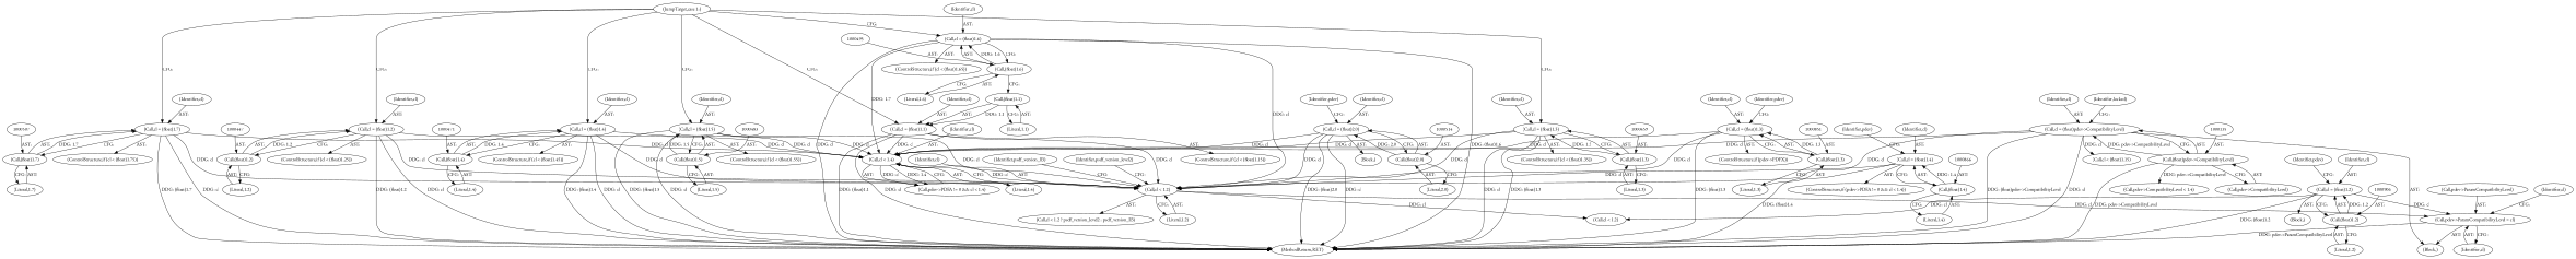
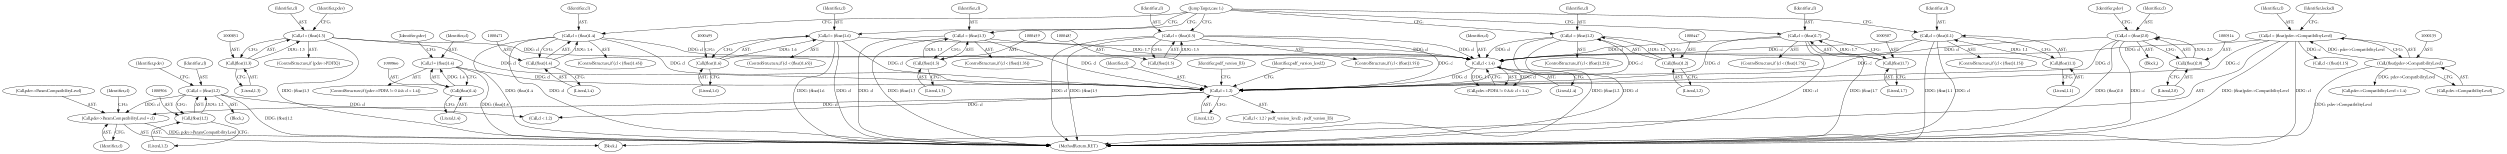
  digraph {
    fontname="EB Garamond"
    node [fontname="EB Garamond"]
    edge [fontname="EB Garamond"]
    n1 [label="(Call,pdev->ParamCompatibilityLevel = cl)"]
    n2 [label="(Block,)"]
    n3 [label="(MethodReturn,RET)"]
    n4 [label="(Identifier,cl)"]
    n5 [label="(Call,cl = (float)1.2)"]
    n6 [label="(Call,(float)1.2)"]
    n7 [label="(Call,cl < 1.2)"]
    n8 [label="(Block,)"]
    n9 [label="(Literal,1.2)"]
    n10 [label="(Call,cl < 1.2)"]
    n11 [label="(Call,cl < 1.2 ? psdf_version_level2 : psdf_version_ll3)"]
    n12 [label="(Literal,1.2)"]
    n13 [label="(Call,cl = (float)1.3)"]
    n14 [label="(Call,(float)1.3)"]
    n15 [label="(Call,cl < 1.4)"]
    n16 [label="(ControlStructure,if (pdev->PDFX))"]
    n17 [label="(Literal,1.3)"]
    n18 [label="(Call,pdev->PDFA != 0 && cl < 1.4)"]
    n19 [label="(Literal,1.4)"]
    n20 [label="(Call,cl = (float)1.3)"]
    n21 [label="(Call,(float)1.3)"]
    n22 [label="(ControlStructure,if (cl < (float)1.35))"]
    n23 [label="(Literal,1.3)"]
    n24 [label="(Call,cl = (float)1.6)"]
    n25 [label="(Call,(float)1.6)"]
    n26 [label="(ControlStructure,if (cl < (float)1.65))"]
    n27 [label="(Literal,1.6)"]
    n28 [label="(Call,cl = (float)1.4)"]
    n29 [label="(Call,(float)1.4)"]
    n30 [label="(ControlStructure,if (pdev->PDFA != 0 && cl < 1.4))"]
    n31 [label="(Literal,1.4)"]
    n32 [label="(Call,cl = (float)1.4)"]
    n33 [label="(Call,(float)1.4)"]
    n34 [label="(ControlStructure,if (cl < (float)1.45))"]
    n35 [label="(Literal,1.4)"]
    n36 [label="(Call,cl = (float)1.2)"]
    n37 [label="(Call,(float)1.2)"]
    n38 [label="(ControlStructure,if (cl < (float)1.25))"]
    n39 [label="(Literal,1.2)"]
    n40 [label="(Call,cl = (float)1.7)"]
    n41 [label="(Call,(float)1.7)"]
    n42 [label="(ControlStructure,if (cl < (float)1.75))"]
    n43 [label="(Literal,1.7)"]
    n44 [label="(Call,cl = (float)2.0)"]
    n45 [label="(Call,(float)2.0)"]
    n46 [label="(Block,)"]
    n47 [label="(Literal,2.0)"]
    n48 [label="(Call,cl = (float)1.5)"]
    n49 [label="(Call,(float)1.5)"]
    n50 [label="(ControlStructure,if (cl < (float)1.55))"]
-   n51 [label="(Literal,1.5)"]
    n52 [label="(Call,cl = (float)1.1)"]
    n53 [label="(Call,(float)1.1)"]
    n54 [label="(ControlStructure,if (cl < (float)1.15))"]
    n55 [label="(Literal,1.1)"]
    n56 [label="(Call,cl = (float)pdev->CompatibilityLevel)"]
    n57 [label="(Call,(float)pdev->CompatibilityLevel)"]
    n58 [label="(Call,cl < (float)1.15)"]
    n59 [label="(Call,pdev->CompatibilityLevel)"]
    n60 [label="(Call,pdev->CompatibilityLevel < 1.4)"]
    n61 [label="(Identifier,cl)"]
    n62 [label="(Identifier,cl)"]
    n63 [label="(Identifier,cl)"]
    n64 [label="(Identifier,cl)"]
    n65 [label="(Identifier,cl)"]
    n66 [label="(JumpTarget,case 1:)"]
    n67 [label="(Identifier,cl)"]
    n68 [label="(Identifier,cl)"]
    n69 [label="(Identifier,cl)"]
    n70 [label="(Identifier,cl)"]
    n71 [label="(Identifier,psdf_version_ll3)"]
    n72 [label="(Identifier,cl)"]
    n73 [label="(Identifier,locked)"]
    n74 [label="(Identifier,pdev)"]
    n75 [label="(Identifier,cl)"]
    n76 [label="(Identifier,psdf_version_level2)"]
    n77 [label="(Identifier,cl)"]
    n78 [label="(Identifier,cl)"]
    n79 [label="(Identifier,pdev)"]
    n80 [label="(Identifier,pdev)"]
    n81 [label="(Call,pdev->ParamCompatibilityLevel)"]
    n82 [label="(Identifier,cl)"]
    n83 [label="(Identifier,cl)"]
    n84 [label="(Identifier,pdev)"]
    1000906
    1000851
    1000459
    1000495
    1000866
    1000471
    1000447
    1000507
    1000514
    1000483
    1000135
    n1 -> n2 [label="AST: "]
    n1 -> n3 [label="DDG: pdev->ParamCompatibilityLevel"]
    n1 -> n4 [label="CFG: "]
    n4 -> n1 [label="AST: "]
    n5 -> n1 [label="DDG: cl"]
    n5 -> n3 [label="DDG: (float)1.2"]
    n5 -> n6 [label="CFG: "]
    n5 -> n7 [label="DDG: cl"]
    n5 -> n8 [label="AST: "]
    n6 -> n5 [label="AST: "]
    n6 -> n5 [label="DDG: 1.2"]
    n6 -> n9 [label="CFG: "]
    n9 -> n6 [label="AST: "]
    n10 -> n1 [label="DDG: cl"]
    n10 -> n7 [label="DDG: cl"]
    n10 -> n11 [label="AST: "]
    n10 -> n12 [label="CFG: "]
    n12 -> n10 [label="AST: "]
    n13 -> n3 [label="DDG: (float)1.3"]
    n13 -> n10 [label="DDG: cl"]
    n13 -> n14 [label="CFG: "]
    n13 -> n15 [label="DDG: cl"]
    n13 -> n16 [label="AST: "]
    n14 -> n13 [label="AST: "]
    n14 -> n13 [label="DDG: 1.3"]
    n14 -> n17 [label="CFG: "]
    n15 -> n10 [label="DDG: cl"]
    n15 -> n18 [label="AST: "]
    n15 -> n18 [label="DDG: cl"]
    n15 -> n18 [label="DDG: 1.4"]
    n15 -> n19 [label="CFG: "]
    n17 -> n14 [label="AST: "]
    n18 -> n15 [label="CFG: "]
    n19 -> n15 [label="AST: "]
    n20 -> n3 [label="DDG: cl"]
    n20 -> n3 [label="DDG: (float)1.3"]
    n20 -> n10 [label="DDG: cl"]
    n20 -> n15 [label="DDG: cl"]
    n20 -> n21 [label="CFG: "]
    n20 -> n22 [label="AST: "]
    n21 -> n20 [label="AST: "]
    n21 -> n20 [label="DDG: 1.3"]
    n21 -> n23 [label="CFG: "]
    n23 -> n21 [label="AST: "]
    n24 -> n3 [label="DDG: (float)1.6"]
    n24 -> n3 [label="DDG: cl"]
    n24 -> n10 [label="DDG: cl"]
    n24 -> n15 [label="DDG: 1.7"]
    n24 -> n25 [label="CFG: "]
    n24 -> n26 [label="AST: "]
    n25 -> n24 [label="AST: "]
    n25 -> n24 [label="DDG: 1.6"]
    n25 -> n27 [label="CFG: "]
    n27 -> n25 [label="AST: "]
    n28 -> n3 [label="DDG: (float)1.4"]
    n28 -> n10 [label="DDG: cl"]
    n28 -> n29 [label="CFG: "]
    n28 -> n30 [label="AST: "]
    n29 -> n28 [label="AST: "]
    n29 -> n28 [label="DDG: 1.4"]
    n29 -> n31 [label="CFG: "]
    n31 -> n29 [label="AST: "]
    n32 -> n3 [label="DDG: cl"]
    n32 -> n3 [label="DDG: (float)1.4"]
    n32 -> n10 [label="DDG: cl"]
    n32 -> n15 [label="DDG: cl"]
    n32 -> n33 [label="CFG: "]
    n32 -> n34 [label="AST: "]
    n33 -> n32 [label="AST: "]
    n33 -> n32 [label="DDG: 1.4"]
    n33 -> n35 [label="CFG: "]
    n35 -> n33 [label="AST: "]
    n36 -> n3 [label="DDG: (float)1.2"]
    n36 -> n3 [label="DDG: cl"]
    n36 -> n10 [label="DDG: cl"]
    n36 -> n15 [label="DDG: cl"]
    n36 -> n37 [label="CFG: "]
    n36 -> n38 [label="AST: "]
    n37 -> n36 [label="AST: "]
    n37 -> n36 [label="DDG: 1.2"]
    n37 -> n39 [label="CFG: "]
    n39 -> n37 [label="AST: "]
    n40 -> n3 [label="DDG: (float)1.7"]
    n40 -> n3 [label="DDG: cl"]
    n40 -> n10 [label="DDG: cl"]
    n40 -> n15 [label="DDG: cl"]
    n40 -> n41 [label="CFG: "]
    n40 -> n42 [label="AST: "]
    n41 -> n40 [label="AST: "]
    n41 -> n40 [label="DDG: 1.7"]
    n41 -> n43 [label="CFG: "]
    n43 -> n41 [label="AST: "]
    n44 -> n3 [label="DDG: (float)2.0"]
    n44 -> n3 [label="DDG: cl"]
    n44 -> n10 [label="DDG: cl"]
    n44 -> n15 [label="DDG: cl"]
    n44 -> n45 [label="CFG: "]
    n44 -> n46 [label="AST: "]
    n45 -> n44 [label="AST: "]
    n45 -> n44 [label="DDG: 2.0"]
    n45 -> n47 [label="CFG: "]
    n47 -> n45 [label="AST: "]
    n48 -> n3 [label="DDG: cl"]
    n48 -> n3 [label="DDG: (float)1.5"]
    n48 -> n10 [label="DDG: cl"]
    n48 -> n15 [label="DDG: cl"]
    n48 -> n49 [label="CFG: "]
    n48 -> n50 [label="AST: "]
    n49 -> n48 [label="AST: "]
    n49 -> n48 [label="DDG: 1.5"]
-   n49 -> n51 [label="CFG: "]
-   n51 -> n49 [label="AST: "]
    n52 -> n3 [label="DDG: (float)1.1"]
    n52 -> n3 [label="DDG: cl"]
    n52 -> n10 [label="DDG: cl"]
    n52 -> n15 [label="DDG: cl"]
-   n25 -> n53 [label="CFG: "]
+   n52 -> n53 [label="CFG: "]
    n52 -> n54 [label="AST: "]
    n53 -> n52 [label="AST: "]
    n53 -> n52 [label="DDG: 1.1"]
    n53 -> n55 [label="CFG: "]
    n55 -> n53 [label="AST: "]
    n56 -> n2 [label="AST: "]
    n56 -> n3 [label="DDG: (float)pdev->CompatibilityLevel"]
    n56 -> n3 [label="DDG: cl"]
    n56 -> n10 [label="DDG: cl"]
    n56 -> n15 [label="DDG: cl"]
    n56 -> n57 [label="CFG: "]
    n56 -> n58 [label="DDG: cl"]
    n57 -> n3 [label="DDG: pdev->CompatibilityLevel"]
    n57 -> n56 [label="AST: "]
    n57 -> n56 [label="DDG: pdev->CompatibilityLevel"]
    n57 -> n59 [label="CFG: "]
    n57 -> n60 [label="DDG: pdev->CompatibilityLevel"]
    n59 -> n57 [label="AST: "]
    n61 -> n28 [label="AST: "]
    n62 -> n32 [label="AST: "]
    n63 -> n40 [label="AST: "]
    n64 -> n52 [label="AST: "]
    n65 -> n10 [label="AST: "]
    n66 -> n20 [label="CFG: "]
    n66 -> n24 [label="CFG: "]
    n66 -> n32 [label="CFG: "]
    n66 -> n36 [label="CFG: "]
    n66 -> n40 [label="CFG: "]
    n66 -> n48 [label="CFG: "]
    n66 -> n52 [label="CFG: "]
    n67 -> n5 [label="AST: "]
    n68 -> n24 [label="AST: "]
    n69 -> n48 [label="AST: "]
    n70 -> n1 [label="CFG: "]
    n71 -> n10 [label="CFG: "]
    n72 -> n56 [label="AST: "]
    n73 -> n56 [label="CFG: "]
    n74 -> n44 [label="CFG: "]
    n75 -> n20 [label="AST: "]
    n76 -> n10 [label="CFG: "]
    n77 -> n13 [label="AST: "]
    n78 -> n44 [label="AST: "]
    n79 -> n5 [label="CFG: "]
    n80 -> n13 [label="CFG: "]
    n81 -> n1 [label="AST: "]
    n82 -> n36 [label="AST: "]
    n83 -> n15 [label="AST: "]
    n84 -> n28 [label="CFG: "]
    1000906 -> n6 [label="AST: "]
    1000851 -> n14 [label="AST: "]
    1000459 -> n21 [label="AST: "]
-   1000495 -> n25 [label="AST: "]
+   1000495 -> n25 [label="CFG: "]
    1000866 -> n29 [label="AST: "]
    1000471 -> n33 [label="AST: "]
    1000447 -> n37 [label="AST: "]
    1000507 -> n41 [label="AST: "]
    1000514 -> n45 [label="AST: "]
    1000483 -> n49 [label="AST: "]
    1000135 -> n57 [label="AST: "]
  }
